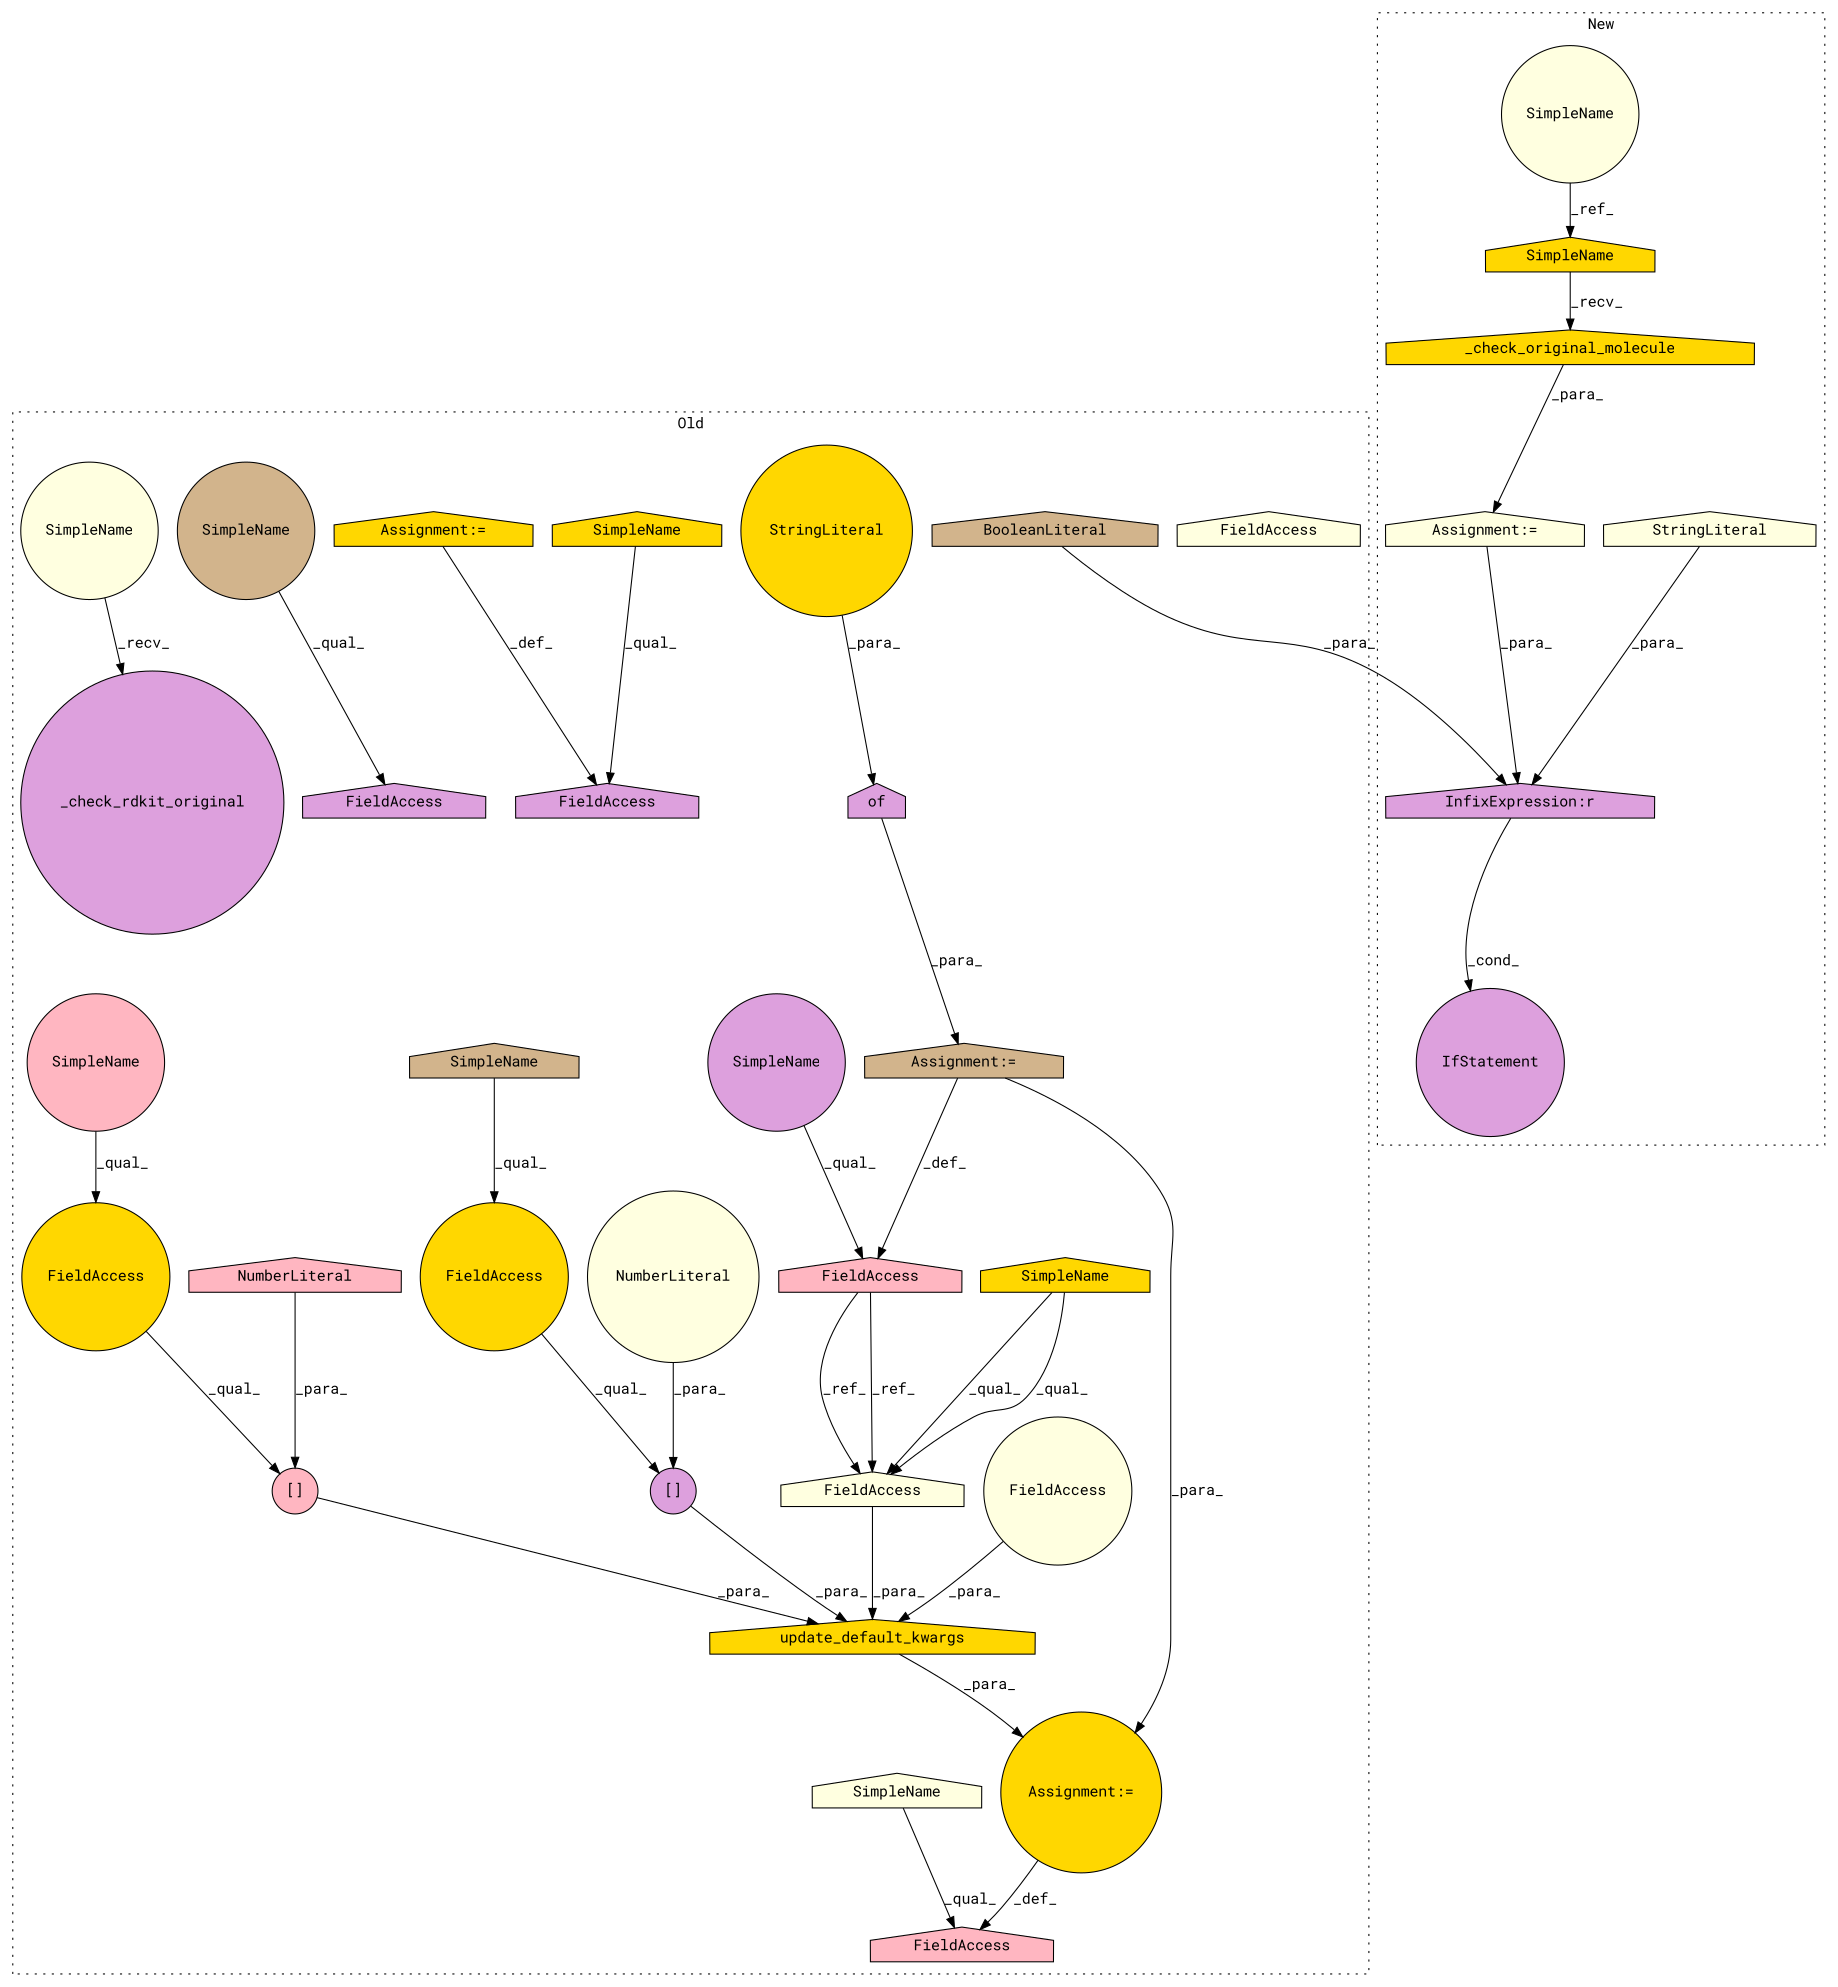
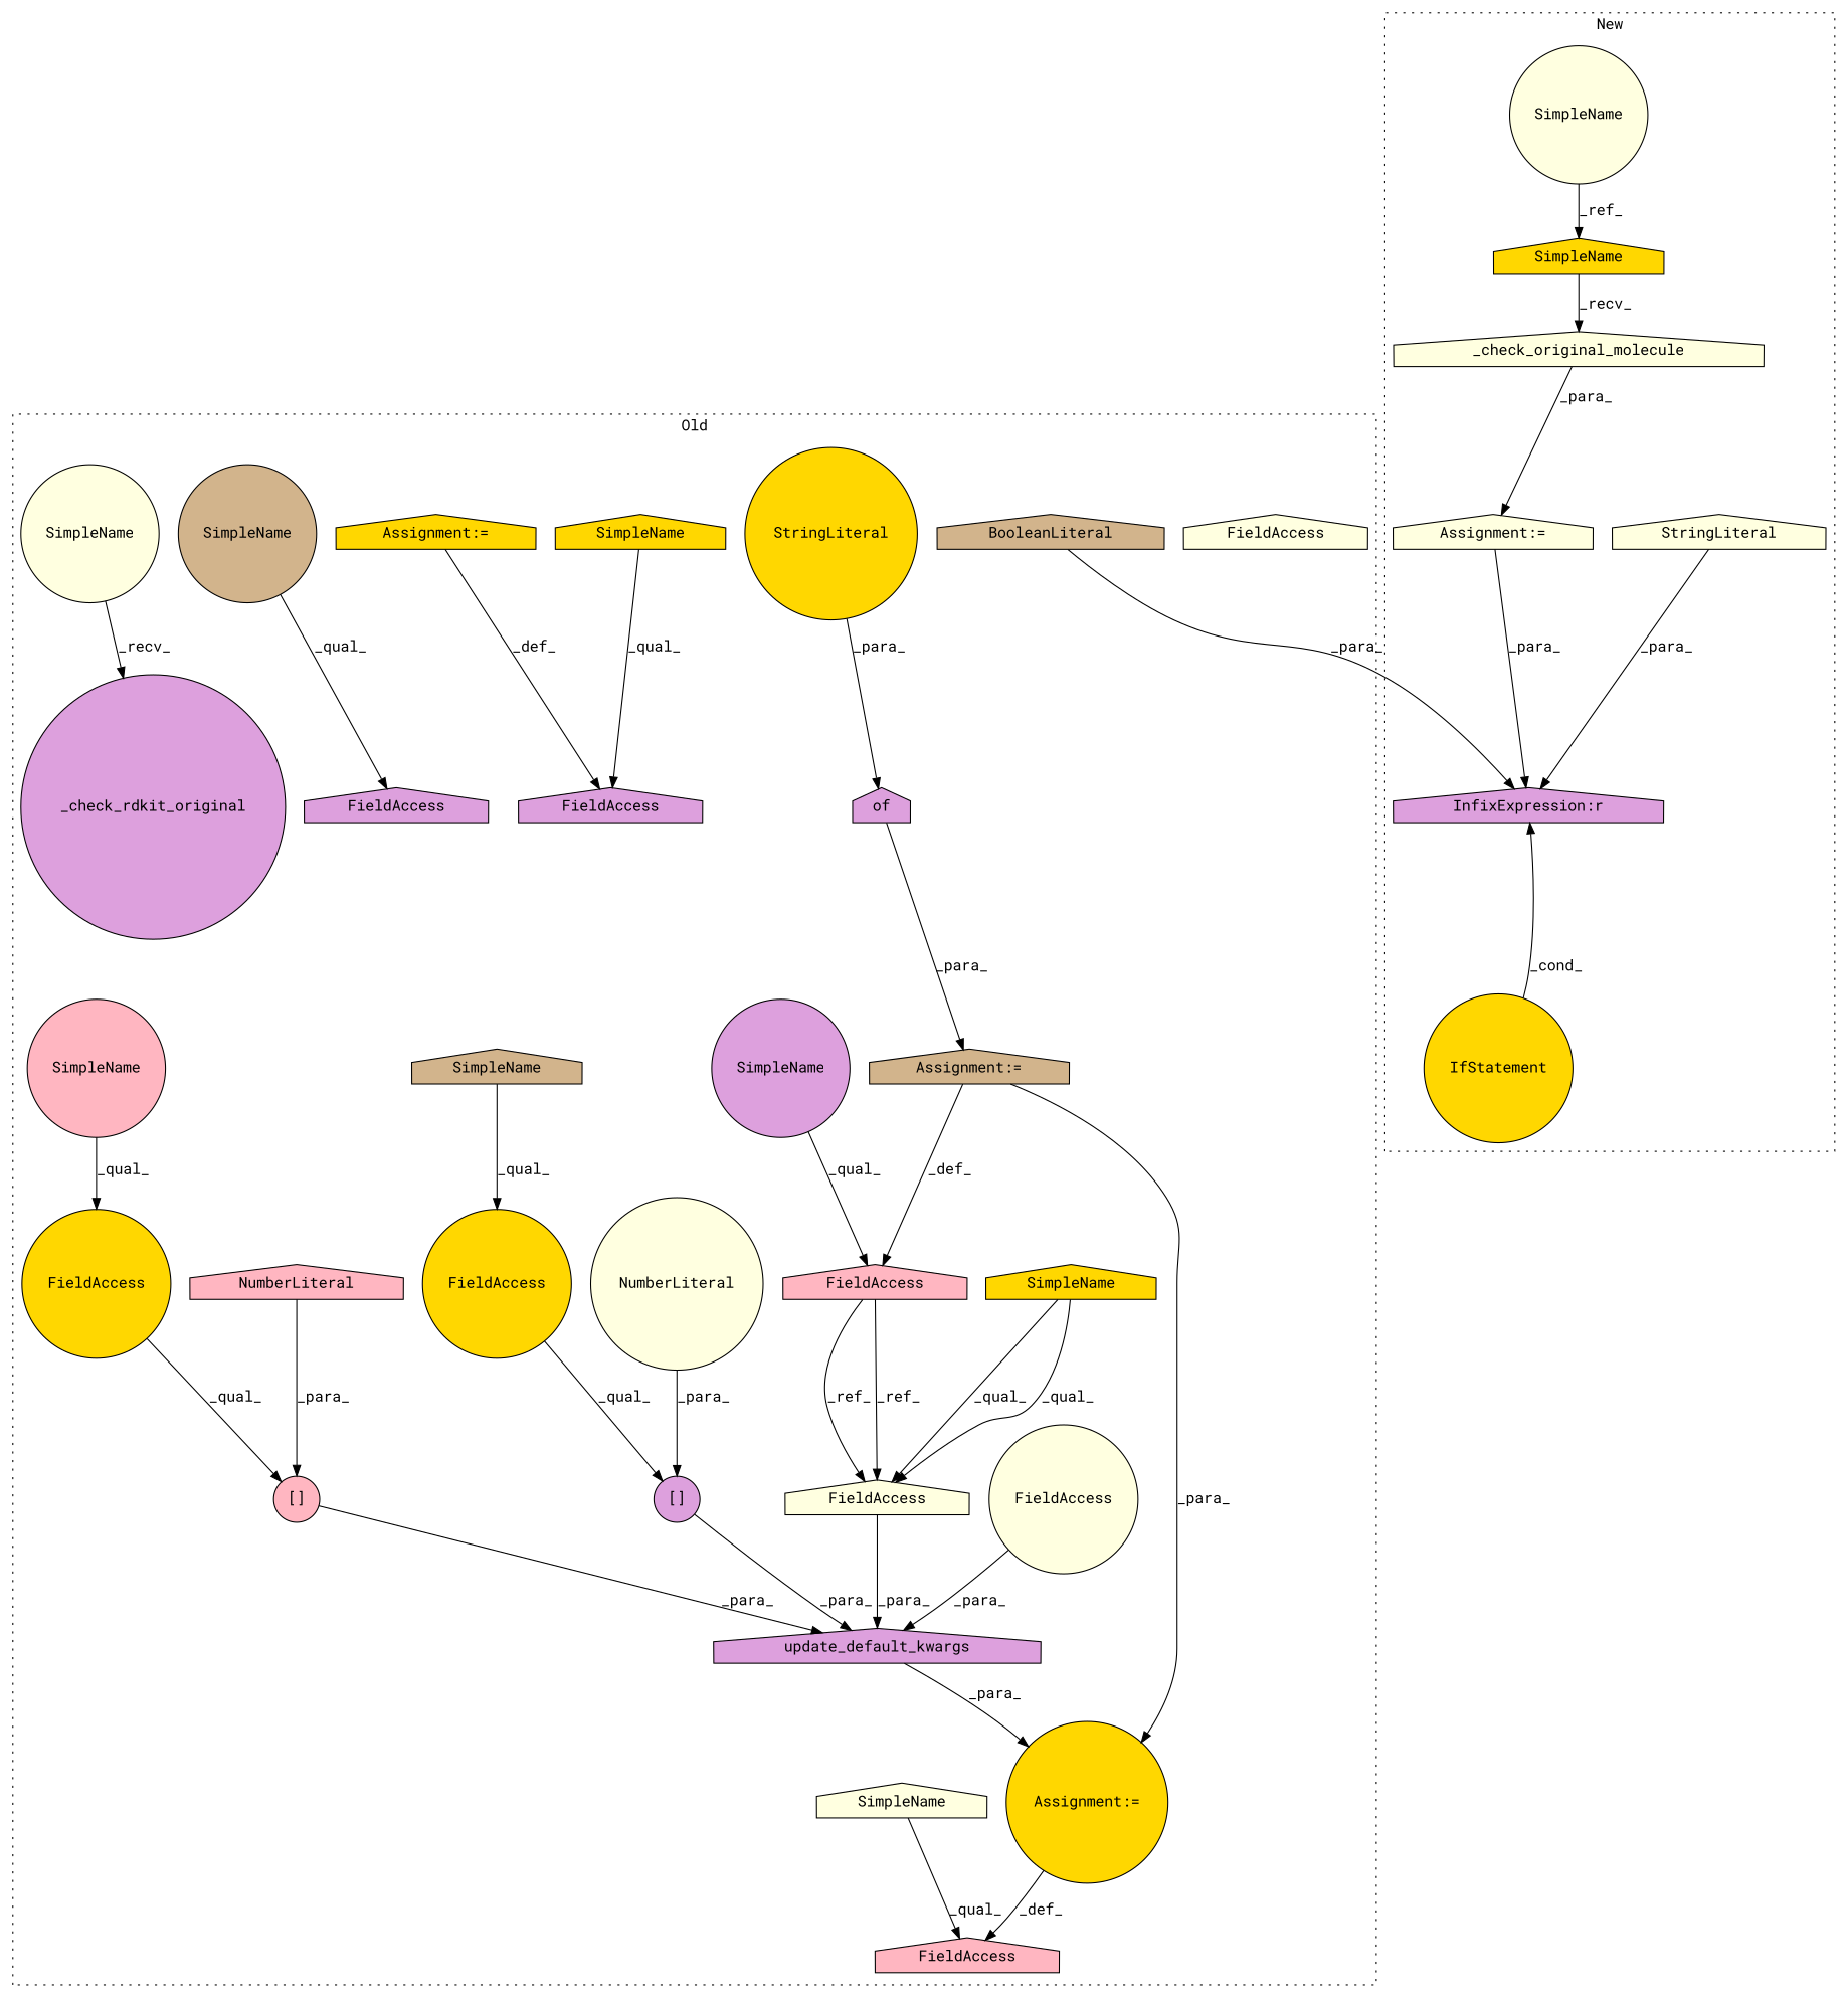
  digraph {
    fontname="Roboto Mono"
    node [a=42 fillcolor=lightyellow fontname="Roboto Mono" l=4 s=6979 shape=house style=filled]
    edge [fontname="Roboto Mono"]
    n1 [a=2 fillcolor=lightpink l="26,1" label="[]" s="7042,7069" shape=circle]
    n2 [a=34 fillcolor=lightpink l=1 label=NumberLiteral s=7068]
-   n3 [a=32 fillcolor=gold l="22,1" label=update_default_kwargs s="6957,7070"]
+   n3 [a=32 fillcolor=plum l="22,1" label=update_default_kwargs s="6957,7070"]
    n4 [a=2 fillcolor=plum l="27,1" label="[]" s="7012,7040" shape=circle]
    n5 [a=34 l=1 label=NumberLiteral s=7039 shape=circle]
    n6 [a=22 fillcolor=lightpink l=25 label=FieldAccess s=6775]
    n7 [a=32 fillcolor=plum l=23 label=_check_rdkit_original s=6567 shape=circle]
    n8 [a=22 fillcolor=plum l=12 label=FieldAccess s=6712]
    n9 [a=22 fillcolor=plum l=19 label=FieldAccess s=6680]
    n10 [a=22 l=25 label=FieldAccess]
    n11 [a=22 fillcolor=gold l=26 label=FieldAccess s=7012 shape=circle]
    n12 [a=22 l=6 label=FieldAccess s=7005 shape=circle]
    n13 [a=22 fillcolor=gold l=25 label=FieldAccess s=7042 shape=circle]
    n14 [a=22 fillcolor=lightpink l=17 label=FieldAccess s=6939]
    n15 [a=32 fillcolor=plum l="3,1" label=of s="6805,6932"]
    n16 [a=9 fillcolor=tan l=5 label=BooleanLiteral s=6845]
    n17 [a=45 fillcolor=gold l=15 label=StringLiteral s=6911 shape=circle]
    n18 [a=7 fillcolor=gold l=1 label="Assignment:=" s=6724]
    n19 [a=7 fillcolor=tan l=1 label="Assignment:=" s=6800]
    n20 [a=7 fillcolor=gold l=1 label="Assignment:=" s=6956 shape=circle]
    n21 [a=22 l=25 label=FieldAccess]
    n22 [fillcolor=gold label=SimpleName s=6712]
    n23 [fillcolor=tan label=SimpleName s=7012]
    n24 [fillcolor=lightpink label=SimpleName s=7042 shape=circle]
    n25 [fillcolor=gold label=SimpleName]
    n26 [fillcolor=tan label=SimpleName s=6680 shape=circle]
    n27 [label=SimpleName s=6562 shape=circle]
    n28 [fillcolor=plum label=SimpleName s=6775 shape=circle]
    n29 [label=SimpleName s=6939]
-   n30 [a=32 fillcolor=gold l=26 label=_check_original_molecule s=9557]
+   n30 [a=32 l=26 label=_check_original_molecule s=9557]
    n31 [a=27 fillcolor=plum label="InfixExpression:r" s=9599]
    n32 [a=45 l=7 label=StringLiteral s=9603]
    n33 [label=SimpleName s=9502 shape=circle]
-   n34 [a=25 fillcolor=plum l="4,2" label=IfStatement s="9589,9610" shape=circle]
+   n34 [a=25 fillcolor=gold l="4,2" label=IfStatement s="9589,9610" shape=circle]
    n35 [a=7 l=1 label="Assignment:=" s=9551]
    n36 [fillcolor=gold label=SimpleName s=9552]
    subgraph cluster_1 {
      label=Old
      style=dotted
      n1
      n2
      n3
      n4
      n5
      n6
      n7
      n8
      n9
      n10
      n11
      n12
      n13
      n14
      n15
      n16
      n17
      n18
      n19
      n20
      n21
      n22
      n23
      n24
      n25
      n26
      n27
      n28
      n29
    }
    subgraph cluster_2 {
      label=New
      style=dotted
      n30
      n31
      n32
      n33
      n34
      n35
      n36
    }
    n1 -> n3 [label=_para_]
    n2 -> n1 [label=_para_]
    n3 -> n20 [label=_para_]
    n4 -> n3 [label=_para_]
    n5 -> n4 [label=_para_]
    n6 -> n21 [label=_ref_]
    n6 -> n21 [label=_ref_]
    n11 -> n4 [label=_qual_]
    n12 -> n3 [label=_para_]
    n13 -> n1 [label=_qual_]
    n15 -> n19 [label=_para_]
    n16 -> n31 [label=_para_]
    n17 -> n15 [label=_para_]
    n18 -> n8 [label=_def_]
    n19 -> n6 [label=_def_]
    n19 -> n20 [label=_para_]
    n20 -> n14 [label=_def_]
    n21 -> n3 [label=_para_]
    n22 -> n8 [label=_qual_]
    n23 -> n11 [label=_qual_]
    n24 -> n13 [label=_qual_]
    n25 -> n21 [label=_qual_]
    n25 -> n21 [label=_qual_]
    n26 -> n9 [label=_qual_]
    n27 -> n7 [label=_recv_]
    n28 -> n6 [label=_qual_]
    n29 -> n14 [label=_qual_]
    n30 -> n35 [label=_para_]
-   n31 -> n34 [label=_cond_]
+   n34 -> n31 [label=_cond_]
    n32 -> n31 [label=_para_]
    n33 -> n36 [label=_ref_]
    n35 -> n31 [label=_para_]
    n36 -> n30 [label=_recv_]
  }
